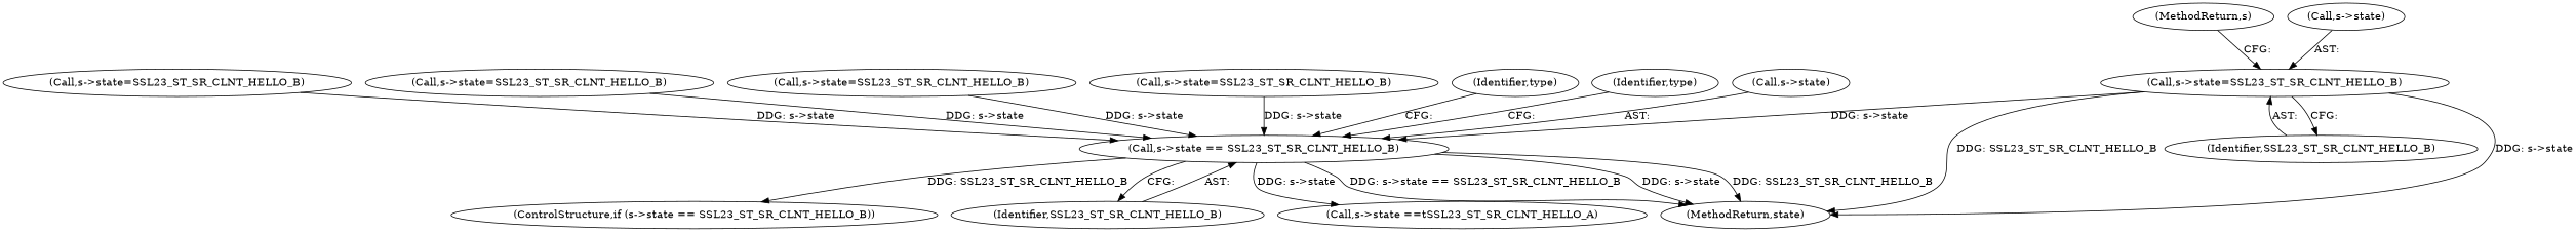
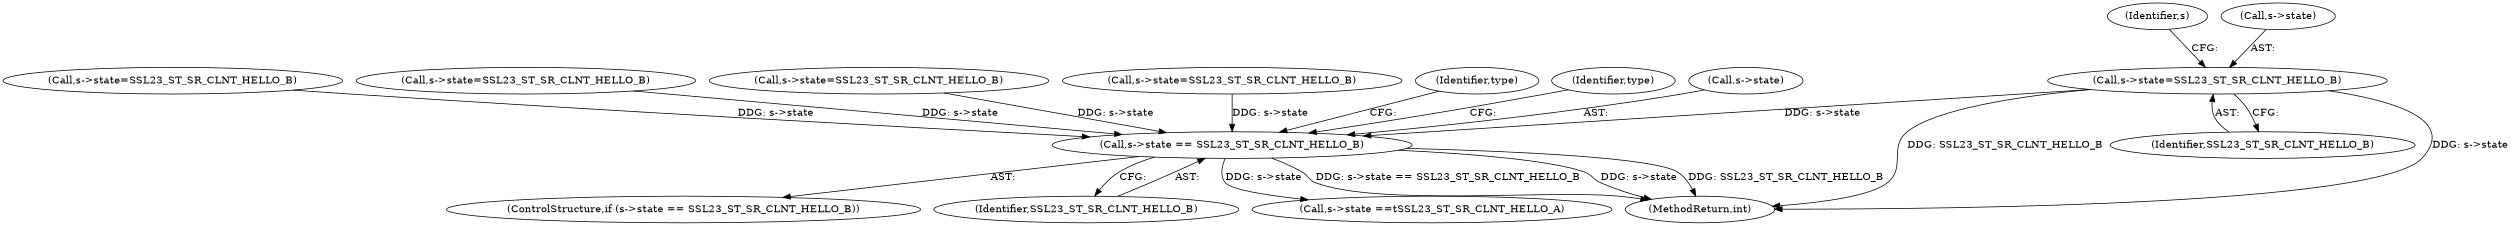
  digraph {
    n1 [label="(Call,s->state=SSL23_ST_SR_CLNT_HELLO_B)"]
    n2 [label="(Call,s->state == SSL23_ST_SR_CLNT_HELLO_B)"]
    n3 [label="(Identifier,SSL23_ST_SR_CLNT_HELLO_B)"]
-   n4 [label="(MethodReturn,state)"]
+   n4 [label="(MethodReturn,int)"]
    n5 [label="(ControlStructure,if (s->state == SSL23_ST_SR_CLNT_HELLO_B))"]
    n6 [label="(Identifier,SSL23_ST_SR_CLNT_HELLO_B)"]
    n7 [label="(Call,s->state ==\tSSL23_ST_SR_CLNT_HELLO_A)"]
-   n8 [label="(MethodReturn,s)"]
+   n8 [label="(Identifier,s)"]
    n9 [label="(Call,s->state=SSL23_ST_SR_CLNT_HELLO_B)"]
    n10 [label="(Call,s->state=SSL23_ST_SR_CLNT_HELLO_B)"]
    n11 [label="(Call,s->state=SSL23_ST_SR_CLNT_HELLO_B)"]
    n12 [label="(Call,s->state=SSL23_ST_SR_CLNT_HELLO_B)"]
    n13 [label="(Call,s->state)"]
    n14 [label="(Identifier,type)"]
    n15 [label="(Identifier,type)"]
    n16 [label="(Call,s->state)"]
    n1 -> n2 [label="DDG: s->state"]
    n1 -> n3 [label="CFG: "]
    n1 -> n4 [label="DDG: SSL23_ST_SR_CLNT_HELLO_B"]
    n1 -> n4 [label="DDG: s->state"]
    n2 -> n4 [label="DDG: s->state"]
    n2 -> n4 [label="DDG: SSL23_ST_SR_CLNT_HELLO_B"]
    n2 -> n4 [label="DDG: s->state == SSL23_ST_SR_CLNT_HELLO_B"]
-   n2 -> n5 [label="DDG: SSL23_ST_SR_CLNT_HELLO_B"]
+   n2 -> n5 [label="AST: "]
    n2 -> n6 [label="CFG: "]
    n2 -> n7 [label="DDG: s->state"]
    n3 -> n1 [label="AST: "]
    n6 -> n2 [label="AST: "]
    n8 -> n1 [label="CFG: "]
    n9 -> n2 [label="DDG: s->state"]
    n10 -> n2 [label="DDG: s->state"]
    n11 -> n2 [label="DDG: s->state"]
    n12 -> n2 [label="DDG: s->state"]
    n13 -> n1 [label="AST: "]
    n14 -> n2 [label="CFG: "]
    n15 -> n2 [label="CFG: "]
    n16 -> n2 [label="AST: "]
  }
